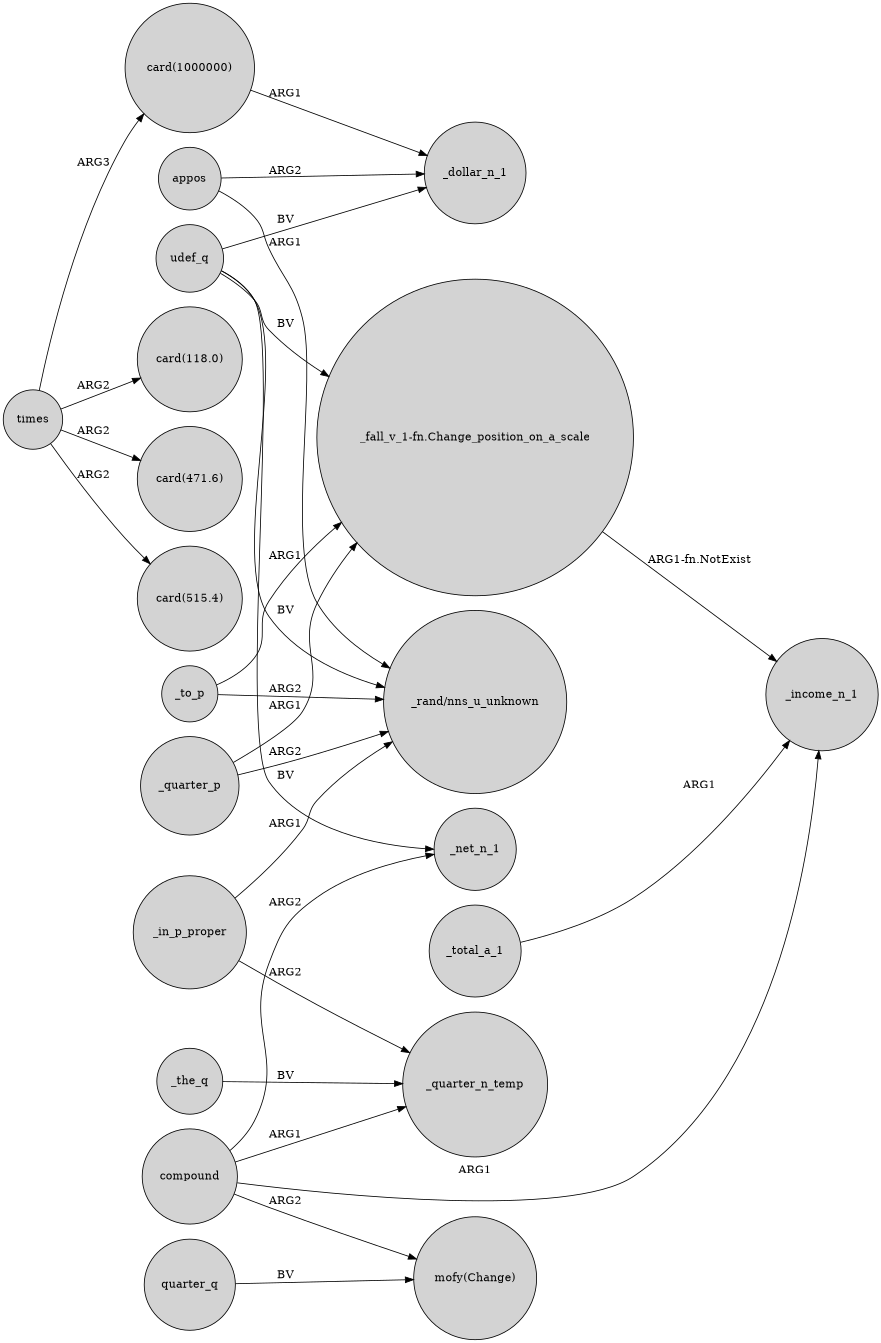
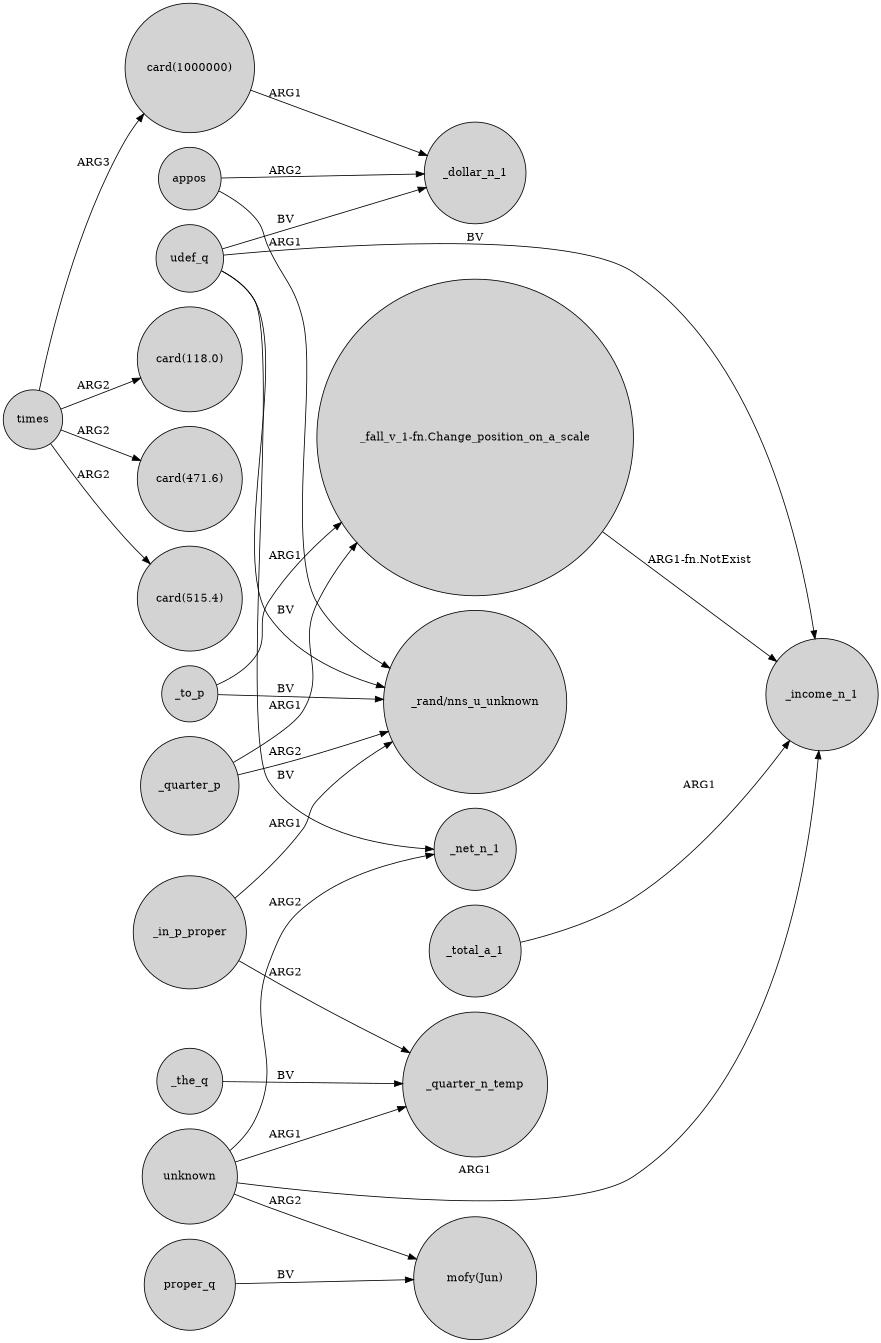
  digraph {
    rankdir=LR
    node [shape=circle style=filled]
    appos
    _dollar_n_1
    "_rand/nns_u_unknown"
    "card(1000000)"
    "_fall_v_1-fn.Change_position_on_a_scale"
    _income_n_1
    times
    n8 [label="card(118.0)"]
    "card(471.6)"
    "card(515.4)"
-   compound
+   compound [label=unknown]
    _quarter_n_temp
-   "mofy(Jun)" [label="mofy(Change)"]
+   "mofy(Jun)"
    _net_n_1
    n15 [label=_quarter_p]
    _the_q
-   proper_q [label=quarter_q]
+   proper_q
    udef_q
    n19 [label=_in_p_proper]
    _total_a_1
    _to_p
    appos -> _dollar_n_1 [label=ARG2]
    appos -> "_rand/nns_u_unknown" [label=ARG1]
    "card(1000000)" -> _dollar_n_1 [label=ARG1]
    "_fall_v_1-fn.Change_position_on_a_scale" -> _income_n_1 [label="ARG1-fn.NotExist"]
    times -> "card(1000000)" [label=ARG3]
    times -> n8 [label=ARG2]
    times -> "card(471.6)" [label=ARG2]
    times -> "card(515.4)" [label=ARG2]
    compound -> _income_n_1 [label=ARG1]
    compound -> _quarter_n_temp [label=ARG1]
    compound -> "mofy(Jun)" [label=ARG2]
    compound -> _net_n_1 [label=ARG2]
    n15 -> "_rand/nns_u_unknown" [label=ARG2]
    n15 -> "_fall_v_1-fn.Change_position_on_a_scale" [label=ARG1]
    _the_q -> _quarter_n_temp [label=BV]
    proper_q -> "mofy(Jun)" [label=BV]
    udef_q -> _dollar_n_1 [label=BV]
    udef_q -> "_rand/nns_u_unknown" [label=BV]
-   udef_q -> "_fall_v_1-fn.Change_position_on_a_scale" [label=BV]
+   udef_q -> _income_n_1 [label=BV]
    udef_q -> _net_n_1 [label=BV]
    n19 -> "_rand/nns_u_unknown" [label=ARG1]
    n19 -> _quarter_n_temp [label=ARG2]
    _total_a_1 -> _income_n_1 [label=ARG1]
-   _to_p -> "_rand/nns_u_unknown" [label=ARG2]
+   _to_p -> "_rand/nns_u_unknown" [label=BV]
    _to_p -> "_fall_v_1-fn.Change_position_on_a_scale" [label=ARG1]
  }
